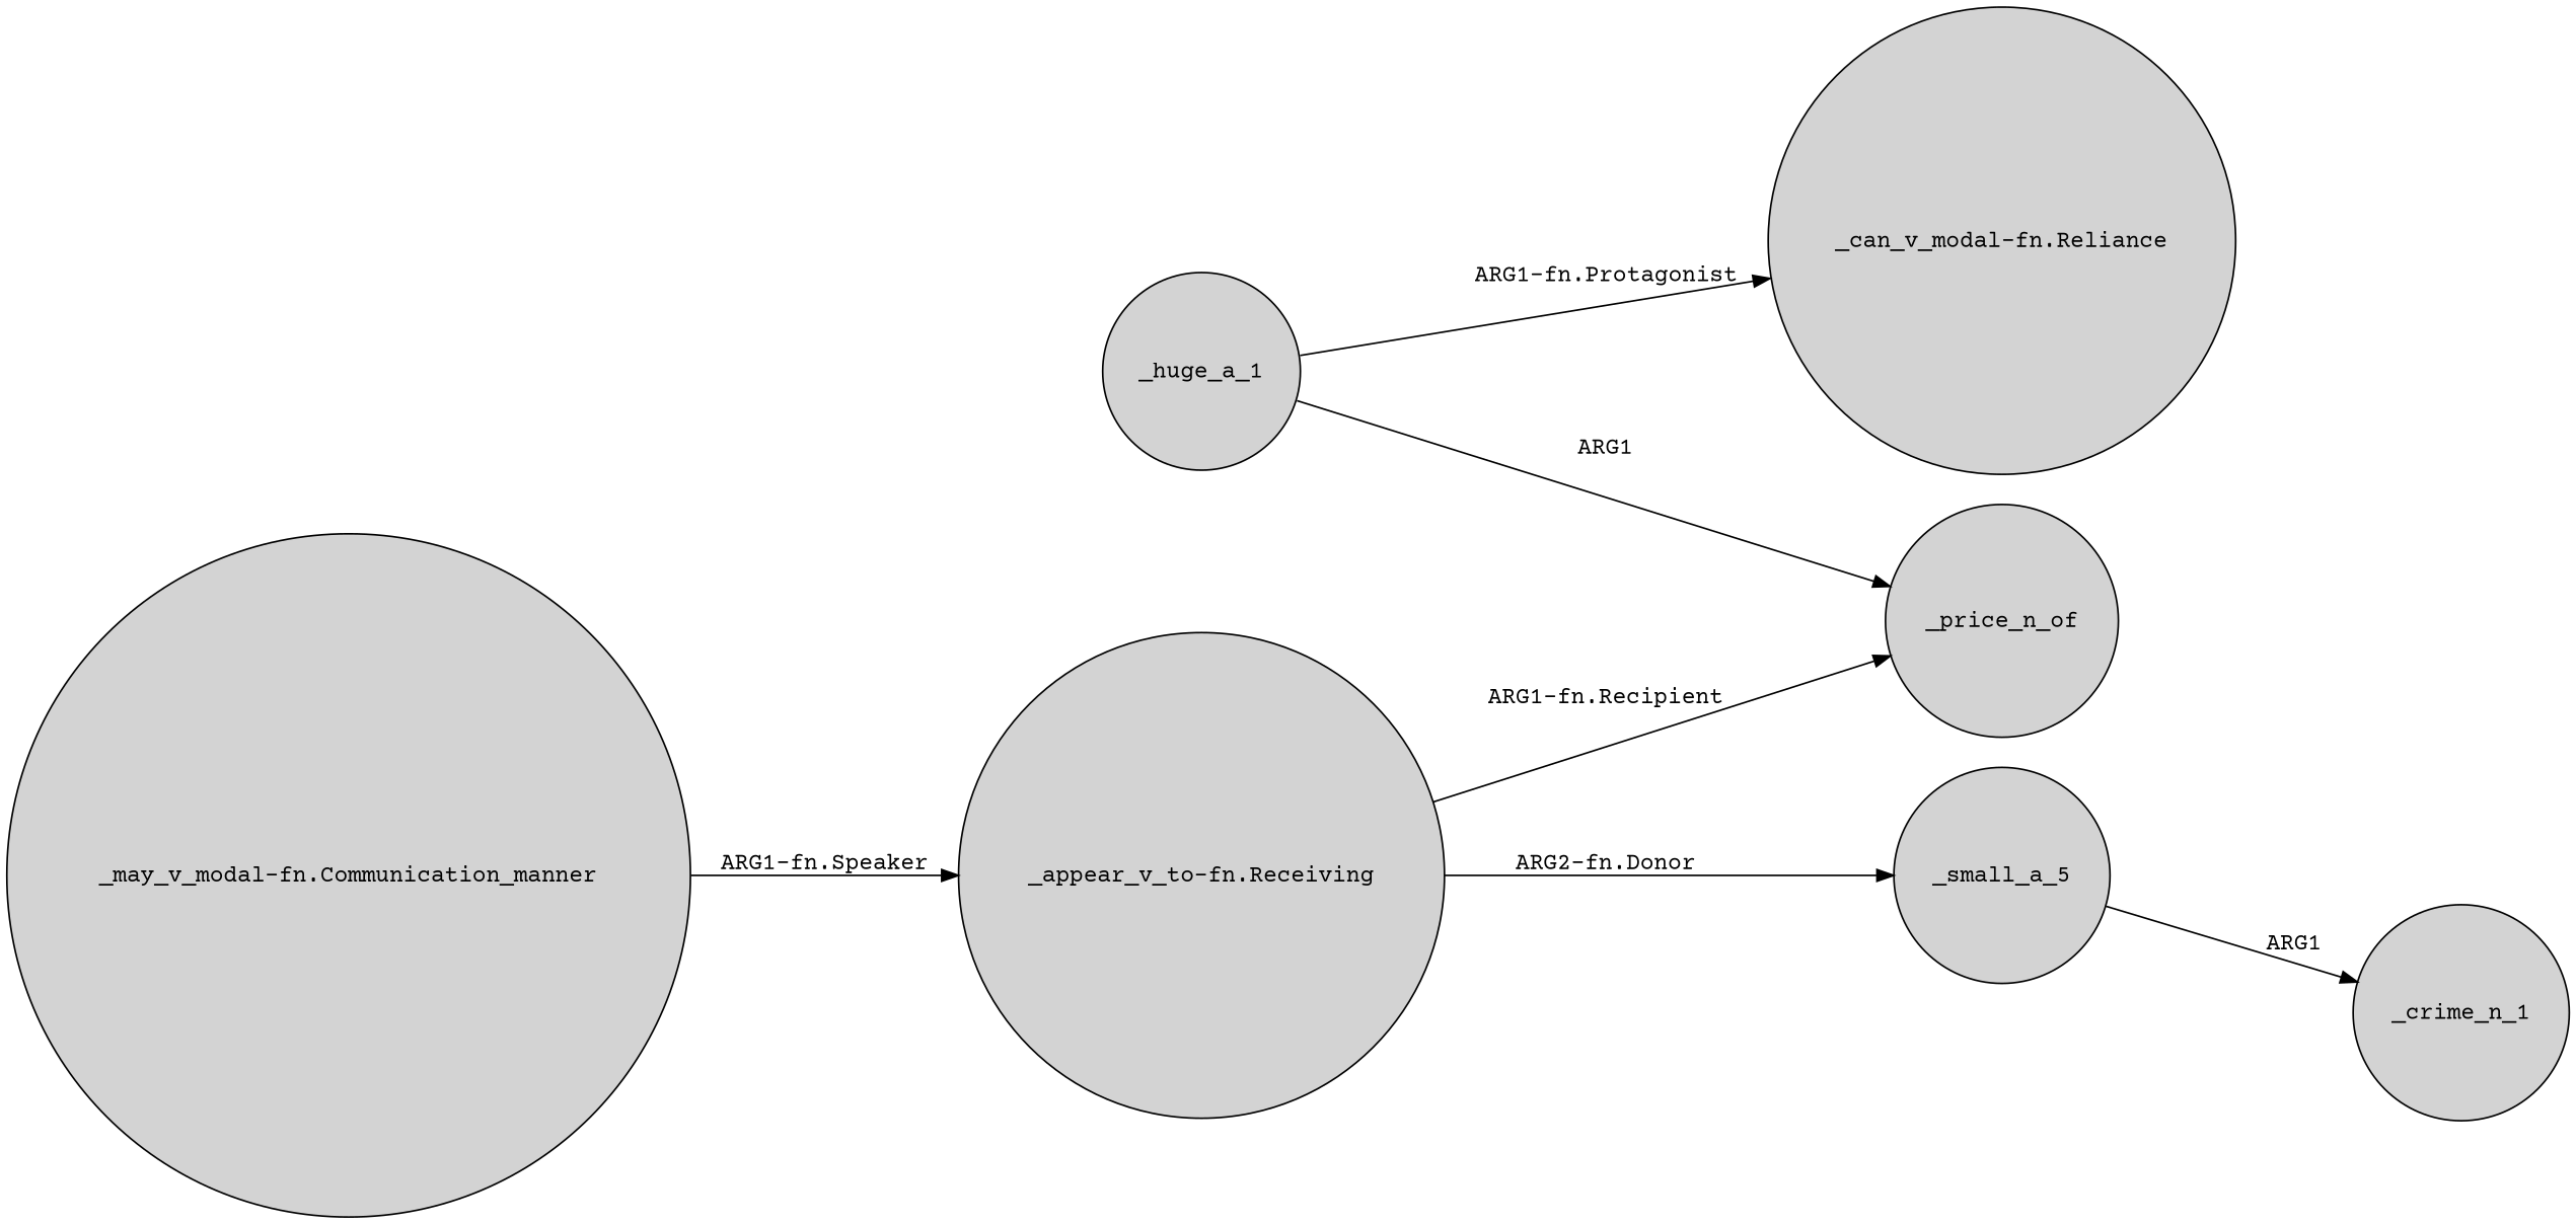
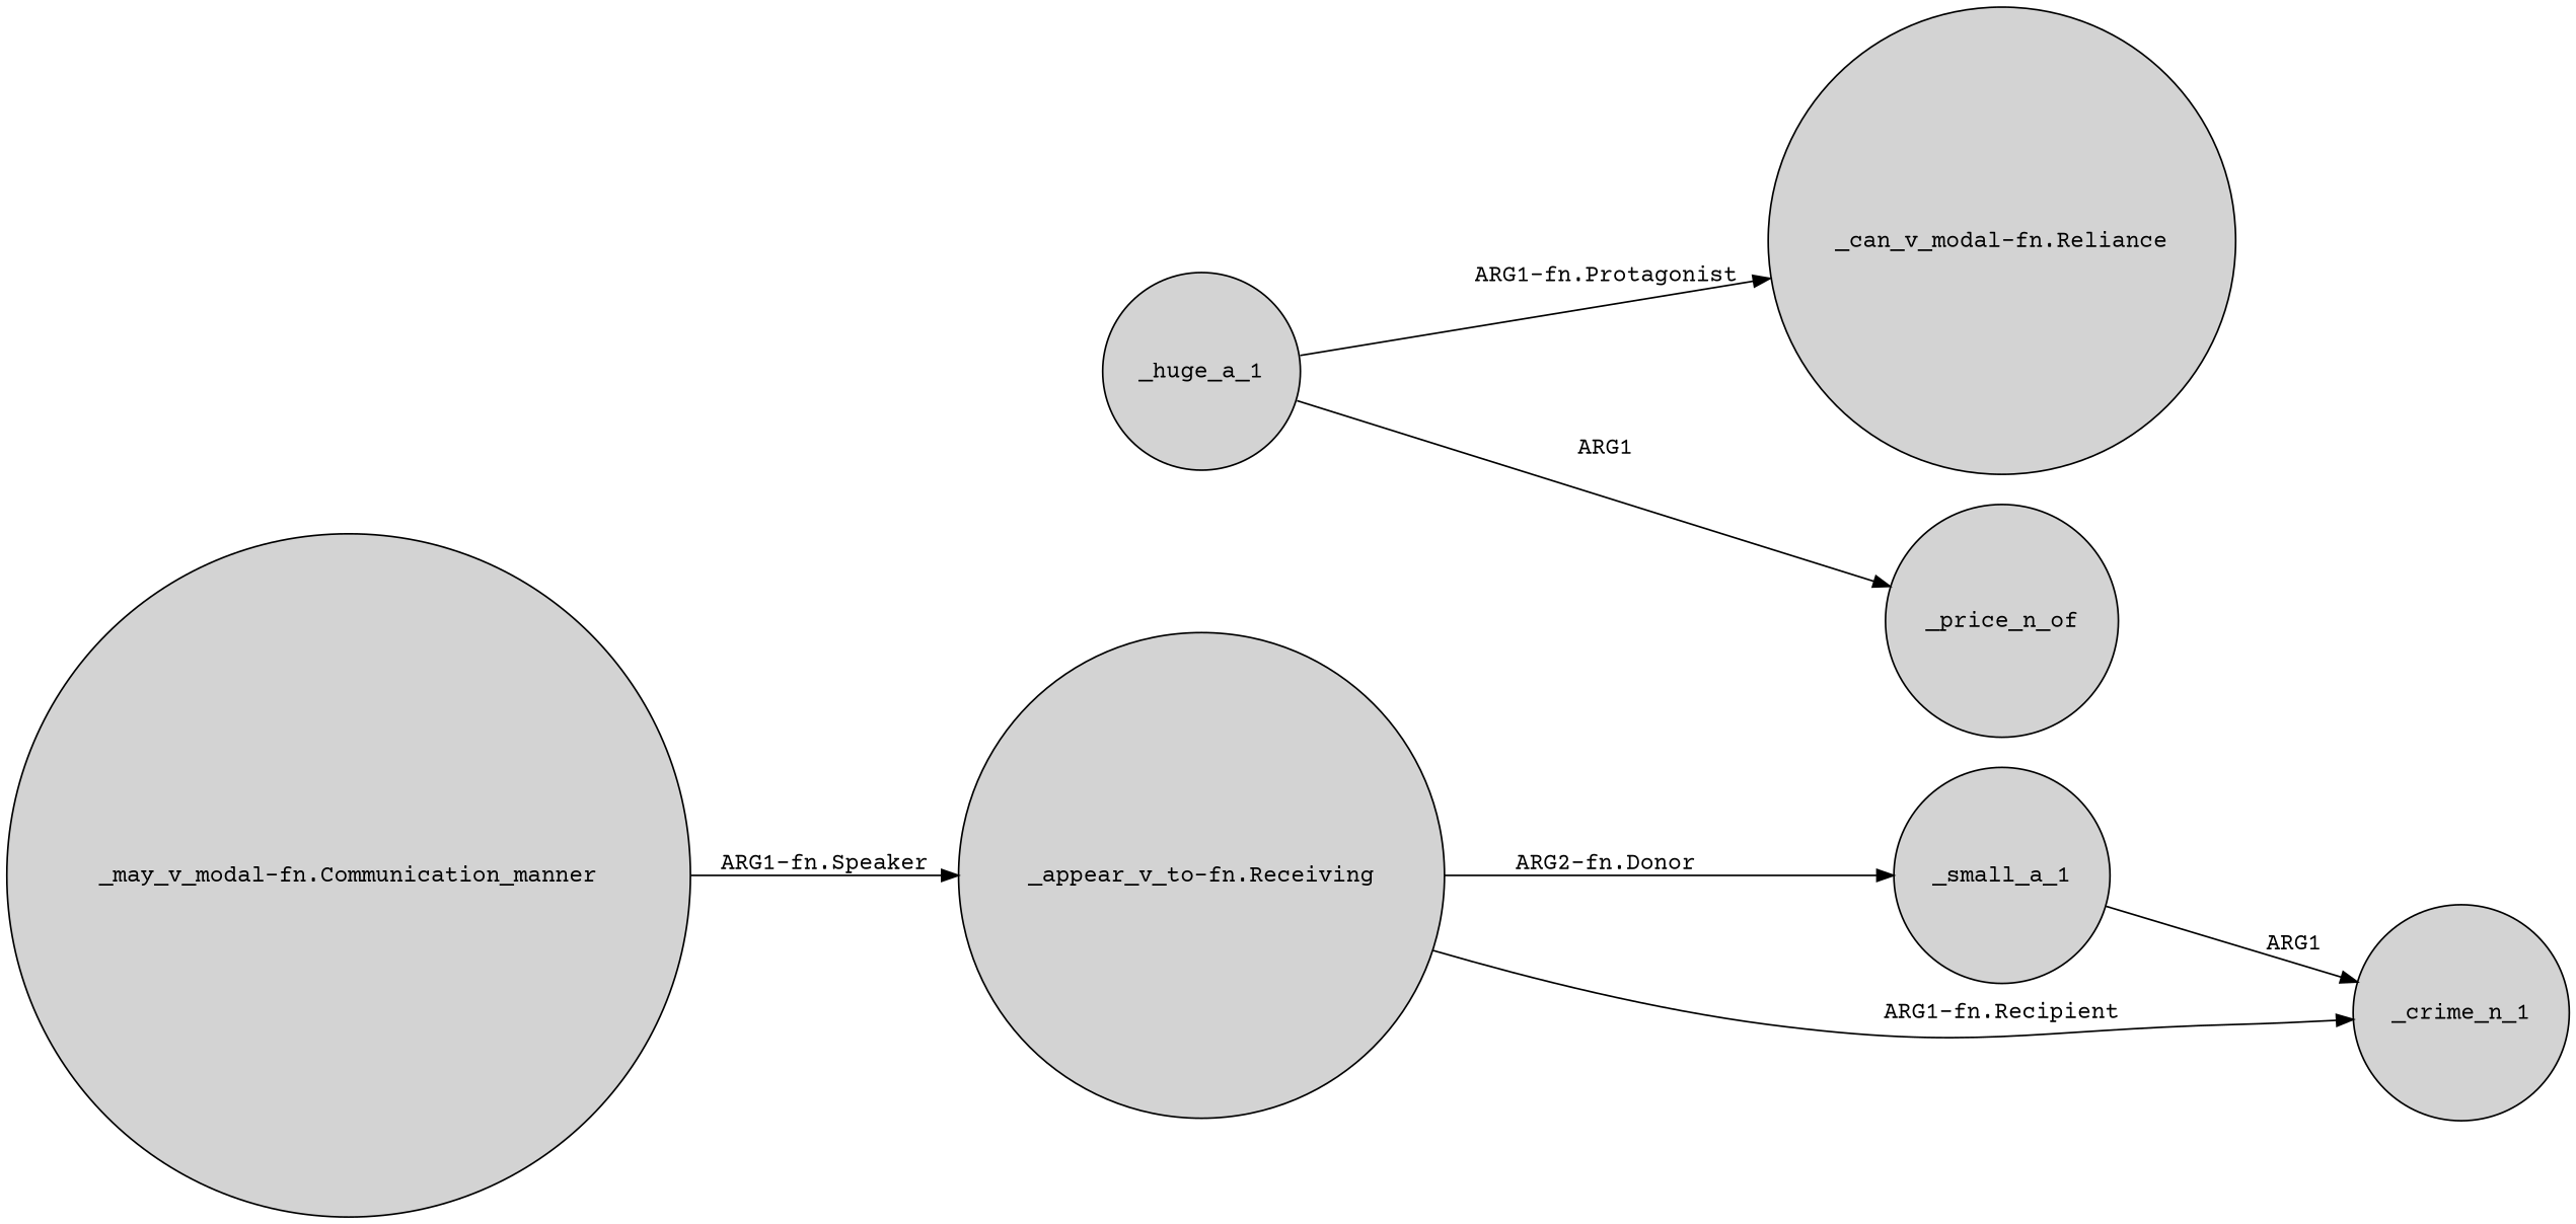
  digraph {
    fontname="Courier Prime"
    rankdir=LR
    node [fontname="Courier Prime" shape=circle style=filled]
    edge [fontname="Courier Prime"]
-   _small_a_1 [label=_small_a_5]
+   _small_a_1
    _crime_n_1
    _huge_a_1
    "_can_v_modal-fn.Reliance"
    _price_n_of
    "_may_v_modal-fn.Communication_manner"
    "_appear_v_to-fn.Receiving"
    _small_a_1 -> _crime_n_1 [label=ARG1]
    _huge_a_1 -> "_can_v_modal-fn.Reliance" [label="ARG1-fn.Protagonist"]
    _huge_a_1 -> _price_n_of [label=ARG1]
    "_may_v_modal-fn.Communication_manner" -> "_appear_v_to-fn.Receiving" [label="ARG1-fn.Speaker"]
    "_appear_v_to-fn.Receiving" -> _small_a_1 [label="ARG2-fn.Donor"]
-   "_appear_v_to-fn.Receiving" -> _price_n_of [label="ARG1-fn.Recipient"]
+   "_appear_v_to-fn.Receiving" -> _crime_n_1 [label="ARG1-fn.Recipient"]
  }
